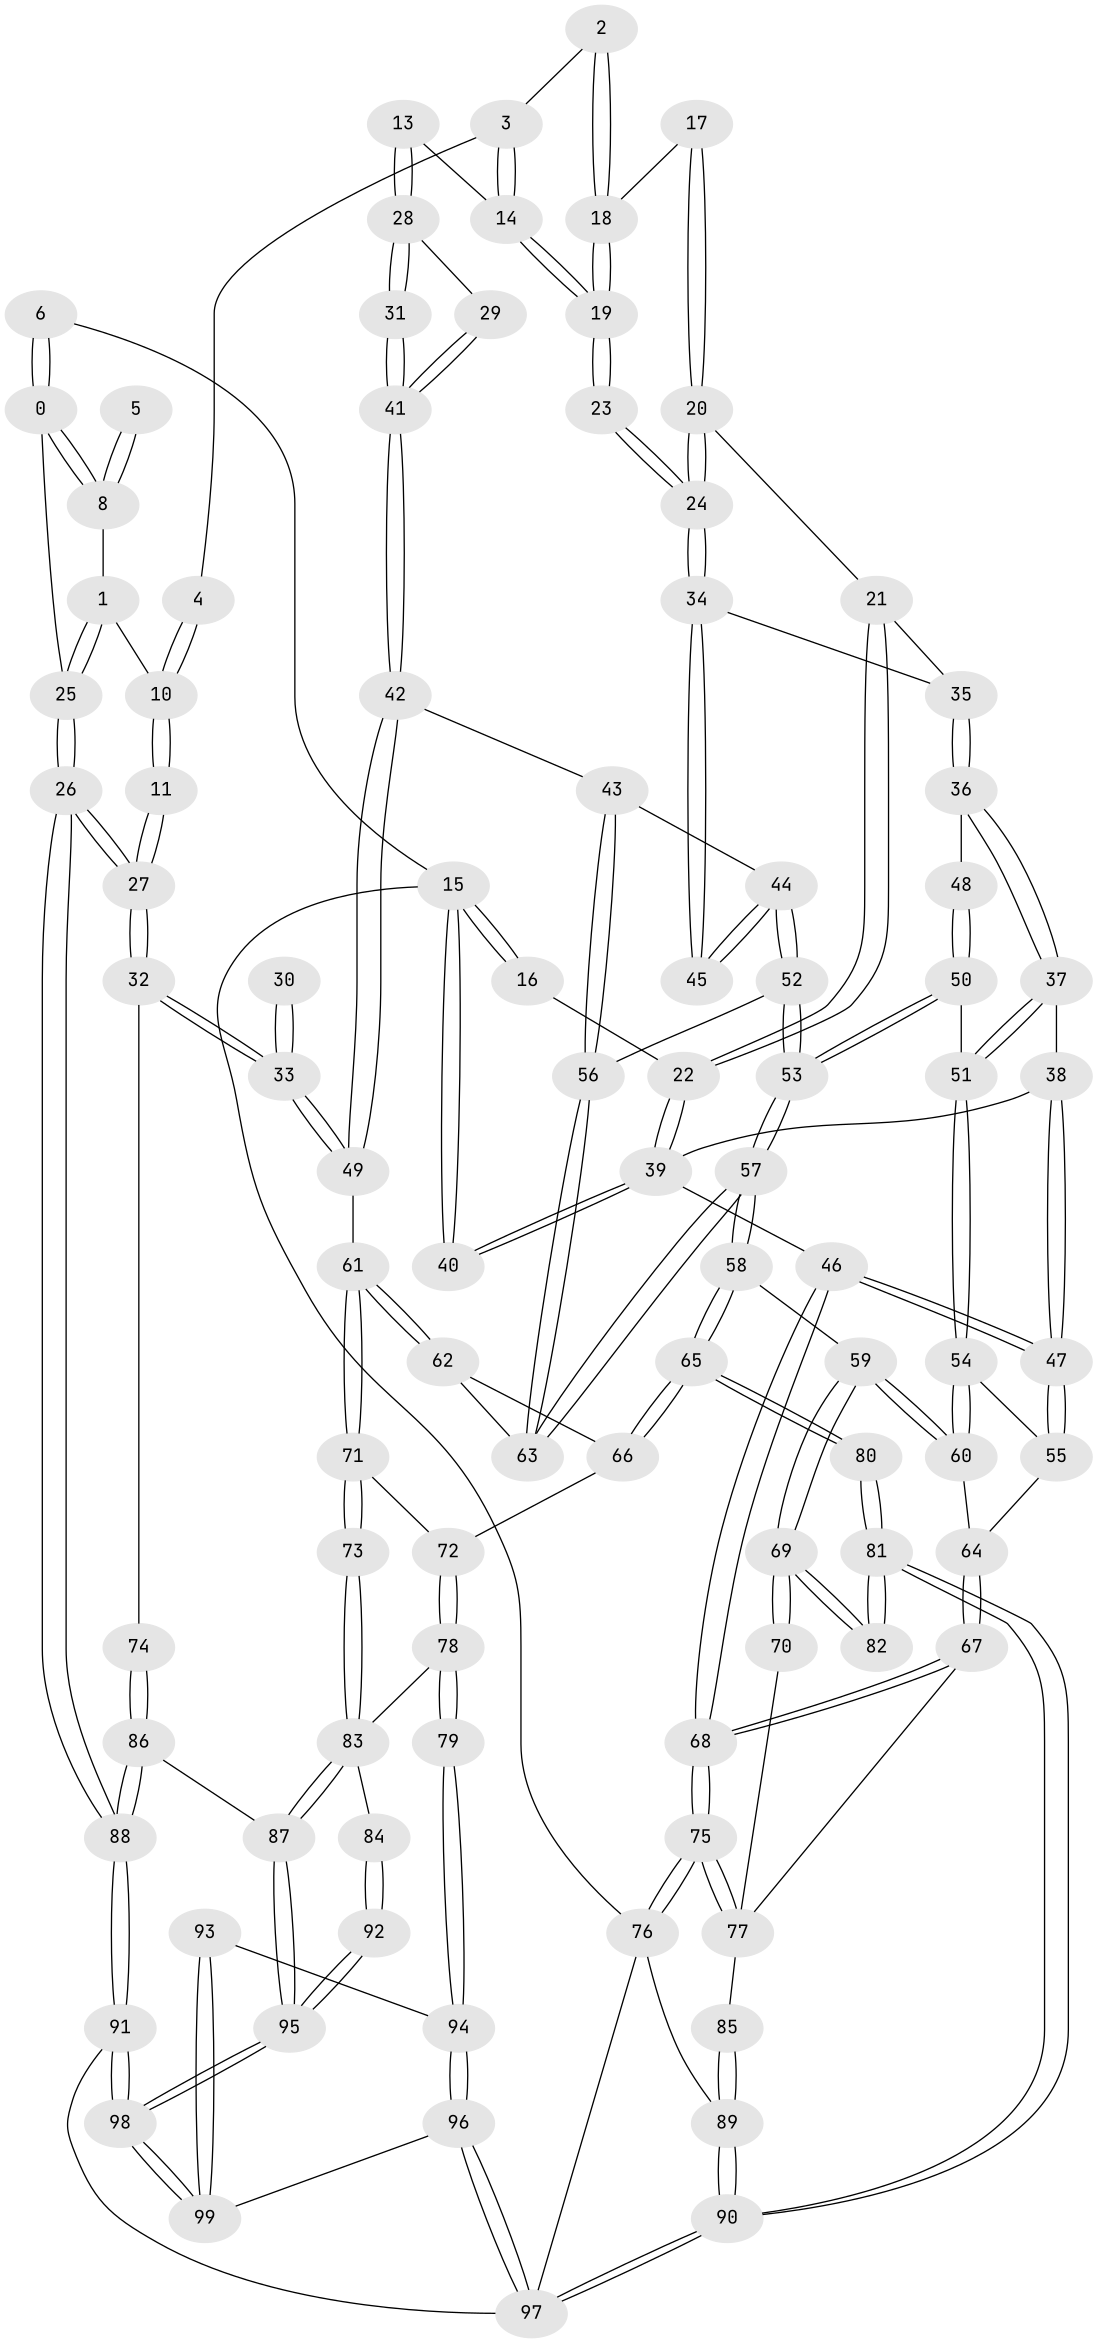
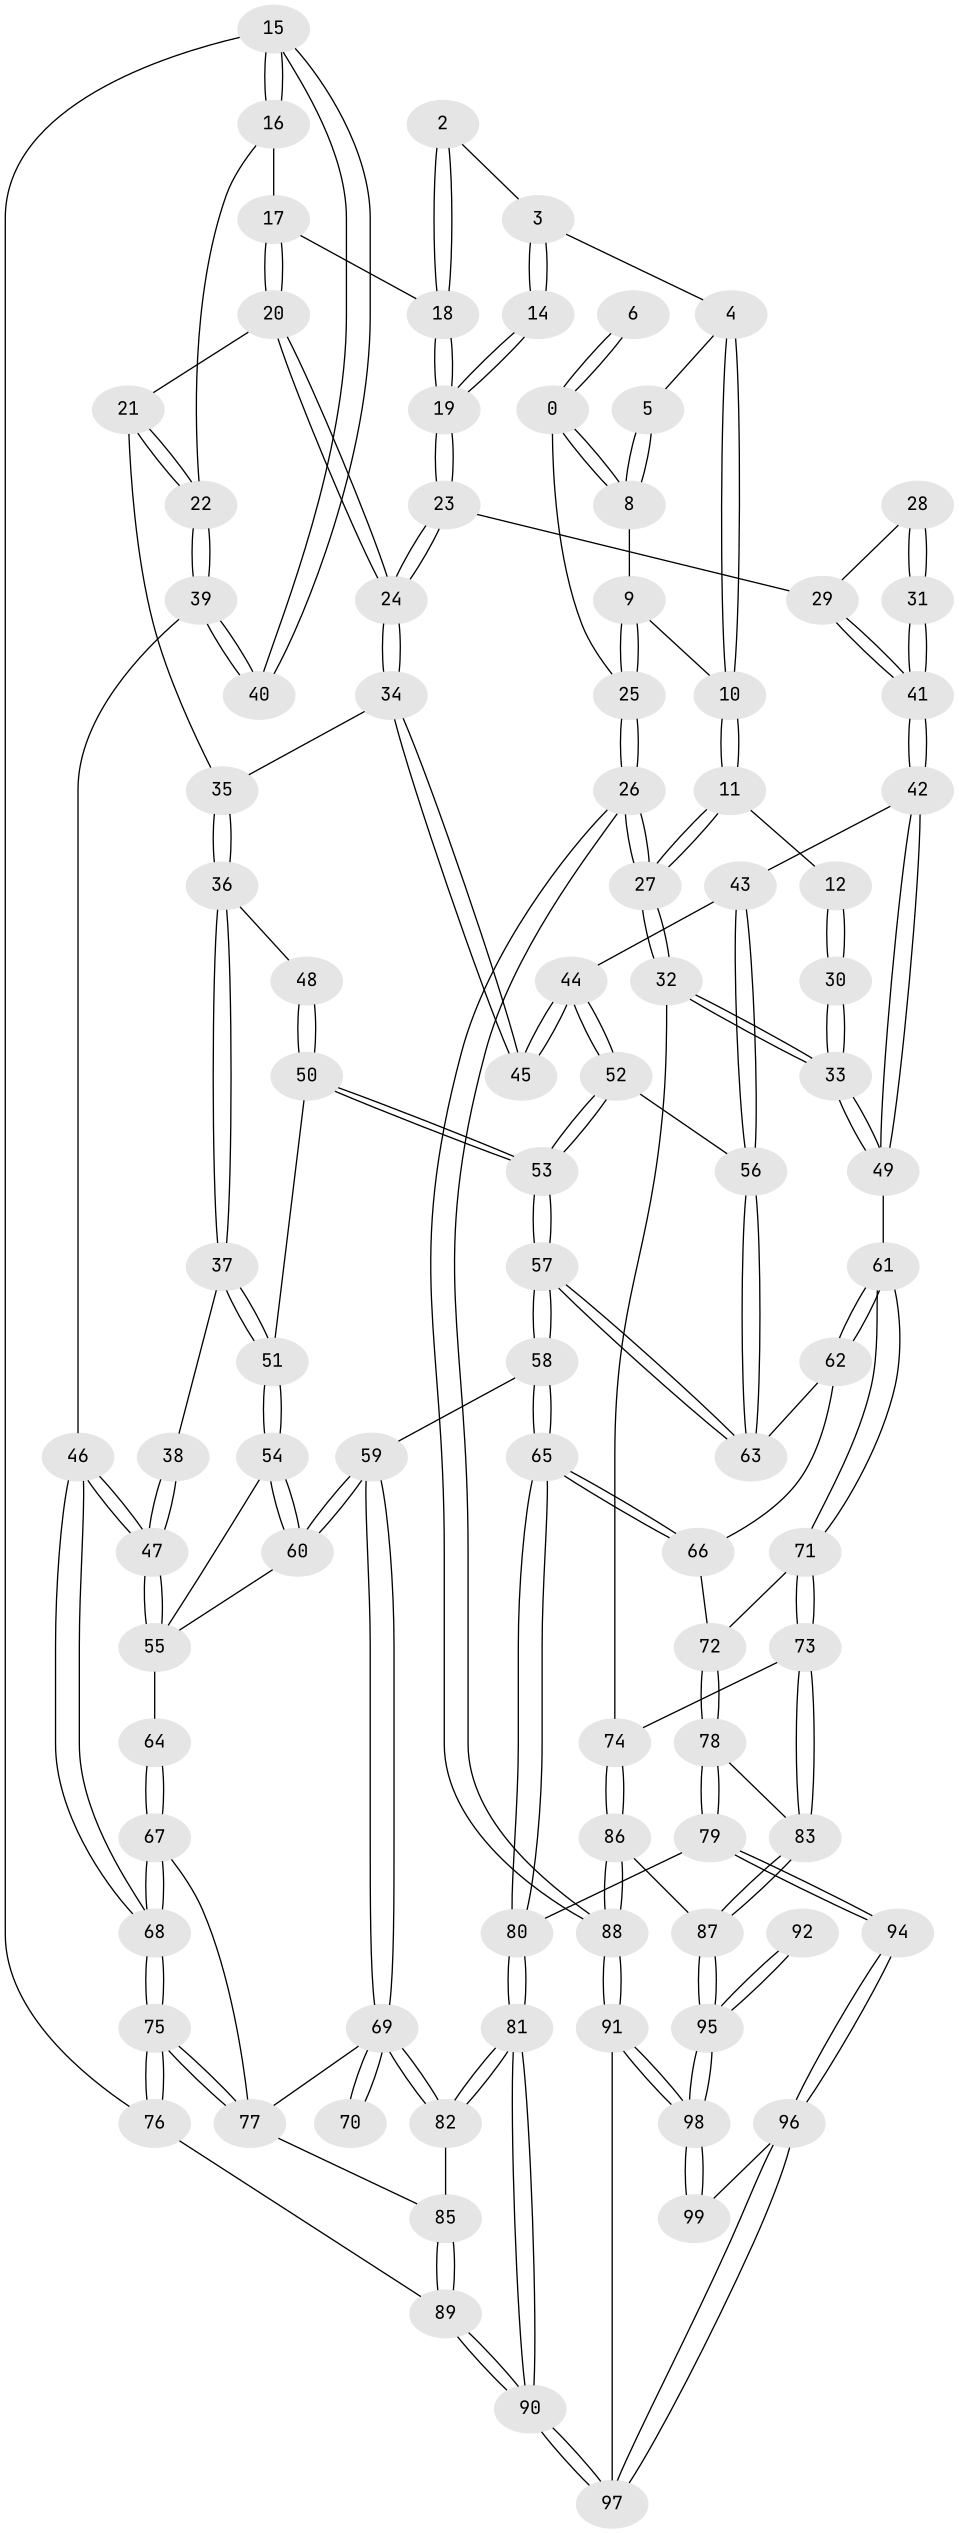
  graph {
    fontname="JetBrains Mono"
    node [color=gray90 fontname="JetBrains Mono" style=filled]
    edge [fontname="JetBrains Mono"]
    2
    3
    18
    n4 [label=0]
    6
    15
    4
    14
    19
    5
    10
    8
    11
-   9 [label=1]
+   9
    25
    16
    40
    76
    91
    97
    98
    26
+   12
    27
    30
    32
-   13
    28
    33
    29
    31
    23
    17
    22
    89
    20
    39
    21
    24
    35
    34
    36
    46
    41
    45
    88
    74
    42
    49
    86
    61
    37
    48
    38
    51
    50
    47
    54
    55
    68
    43
    44
    56
    52
    63
    53
    75
    64
    62
    71
    57
    60
    58
    67
    59
    65
    69
    66
    80
    70
    82
    72
    73
    77
    81
    78
    85
    83
    79
-   84
    87
    90
    94
    92
    96
    95
    99
-   93
    2 -- 3
    2 -- 18
    2 -- 18
    3 -- 4
    3 -- 14
    3 -- 14
    18 -- 19
    18 -- 19
    n4 -- 8
    n4 -- 8
    n4 -- 25
    6 -- n4
    6 -- n4
-   6 -- 15
    15 -- 16
    15 -- 16
    15 -- 40
    15 -- 40
    15 -- 76
+   4 -- 5
    4 -- 10
    4 -- 10
    14 -- 19
    14 -- 19
    19 -- 23
    19 -- 23
    5 -- 8
    5 -- 8
    10 -- 11
    10 -- 11
    8 -- 9
+   11 -- 12
    11 -- 27
    11 -- 27
    9 -- 10
    9 -- 25
    9 -- 25
    25 -- 26
    25 -- 26
+   16 -- 17
    16 -- 22
-   76 -- 97
    76 -- 89
    91 -- 97
    91 -- 98
    91 -- 98
    98 -- 99
    98 -- 99
    26 -- 27
    26 -- 27
    26 -- 88
    26 -- 88
+   12 -- 30
+   12 -- 30
    27 -- 32
    27 -- 32
    30 -- 33
    30 -- 33
    32 -- 33
    32 -- 33
    32 -- 74
-   13 -- 14
-   13 -- 28
-   13 -- 28
    28 -- 29
    28 -- 31
    28 -- 31
    33 -- 49
    33 -- 49
    29 -- 41
    29 -- 41
    31 -- 41
    31 -- 41
+   23 -- 29
    23 -- 24
    23 -- 24
    17 -- 18
    17 -- 20
    17 -- 20
    22 -- 39
    22 -- 39
    89 -- 90
    89 -- 90
    20 -- 21
    20 -- 24
    20 -- 24
    39 -- 40
    39 -- 40
    39 -- 46
    21 -- 22
    21 -- 22
    21 -- 35
    24 -- 34
    24 -- 34
    35 -- 36
    35 -- 36
    34 -- 35
    34 -- 45
    34 -- 45
    36 -- 37
    36 -- 37
    36 -- 48
    46 -- 47
    46 -- 47
    46 -- 68
    46 -- 68
    41 -- 42
    41 -- 42
    88 -- 91
    88 -- 91
    74 -- 86
    74 -- 86
    42 -- 49
    42 -- 49
    42 -- 43
    49 -- 61
    86 -- 88
    86 -- 88
    86 -- 87
    61 -- 62
    61 -- 62
    61 -- 71
    61 -- 71
    37 -- 38
    37 -- 51
    37 -- 51
    48 -- 50
    48 -- 50
-   38 -- 39
    38 -- 47
    38 -- 47
    51 -- 54
    51 -- 54
    50 -- 51
    50 -- 53
    50 -- 53
    47 -- 55
    47 -- 55
    54 -- 55
    54 -- 60
    54 -- 60
    55 -- 64
    68 -- 75
    68 -- 75
    43 -- 44
    43 -- 56
    43 -- 56
    44 -- 45
    44 -- 45
    44 -- 52
    44 -- 52
    56 -- 63
    56 -- 63
    52 -- 56
    52 -- 53
    52 -- 53
    53 -- 57
    53 -- 57
    75 -- 76
    75 -- 76
    75 -- 77
    75 -- 77
    64 -- 67
    64 -- 67
    62 -- 63
    62 -- 66
    71 -- 72
    71 -- 73
    71 -- 73
    57 -- 63
    57 -- 63
    57 -- 58
    57 -- 58
-   60 -- 64
+   60 -- 55
    58 -- 59
    58 -- 65
    58 -- 65
    67 -- 68
    67 -- 68
    67 -- 77
    59 -- 60
    59 -- 60
    59 -- 69
    59 -- 69
    65 -- 66
    65 -- 66
    65 -- 80
    65 -- 80
    69 -- 70
    69 -- 70
    69 -- 82
    69 -- 82
    66 -- 72
    80 -- 81
    80 -- 81
-   70 -- 77
+   69 -- 77
+   82 -- 85
    72 -- 78
    72 -- 78
+   73 -- 74
    73 -- 83
    73 -- 83
    77 -- 85
    81 -- 82
    81 -- 82
    81 -- 90
    81 -- 90
    78 -- 83
    78 -- 79
    78 -- 79
    85 -- 89
    85 -- 89
-   83 -- 84
    83 -- 87
    83 -- 87
+   79 -- 80
    79 -- 94
    79 -- 94
-   84 -- 92
-   84 -- 92
    87 -- 95
    87 -- 95
    90 -- 97
    90 -- 97
    94 -- 96
    94 -- 96
    92 -- 95
    92 -- 95
    96 -- 97
    96 -- 97
    96 -- 99
    95 -- 98
    95 -- 98
-   93 -- 94
-   93 -- 99
-   93 -- 99
  }
